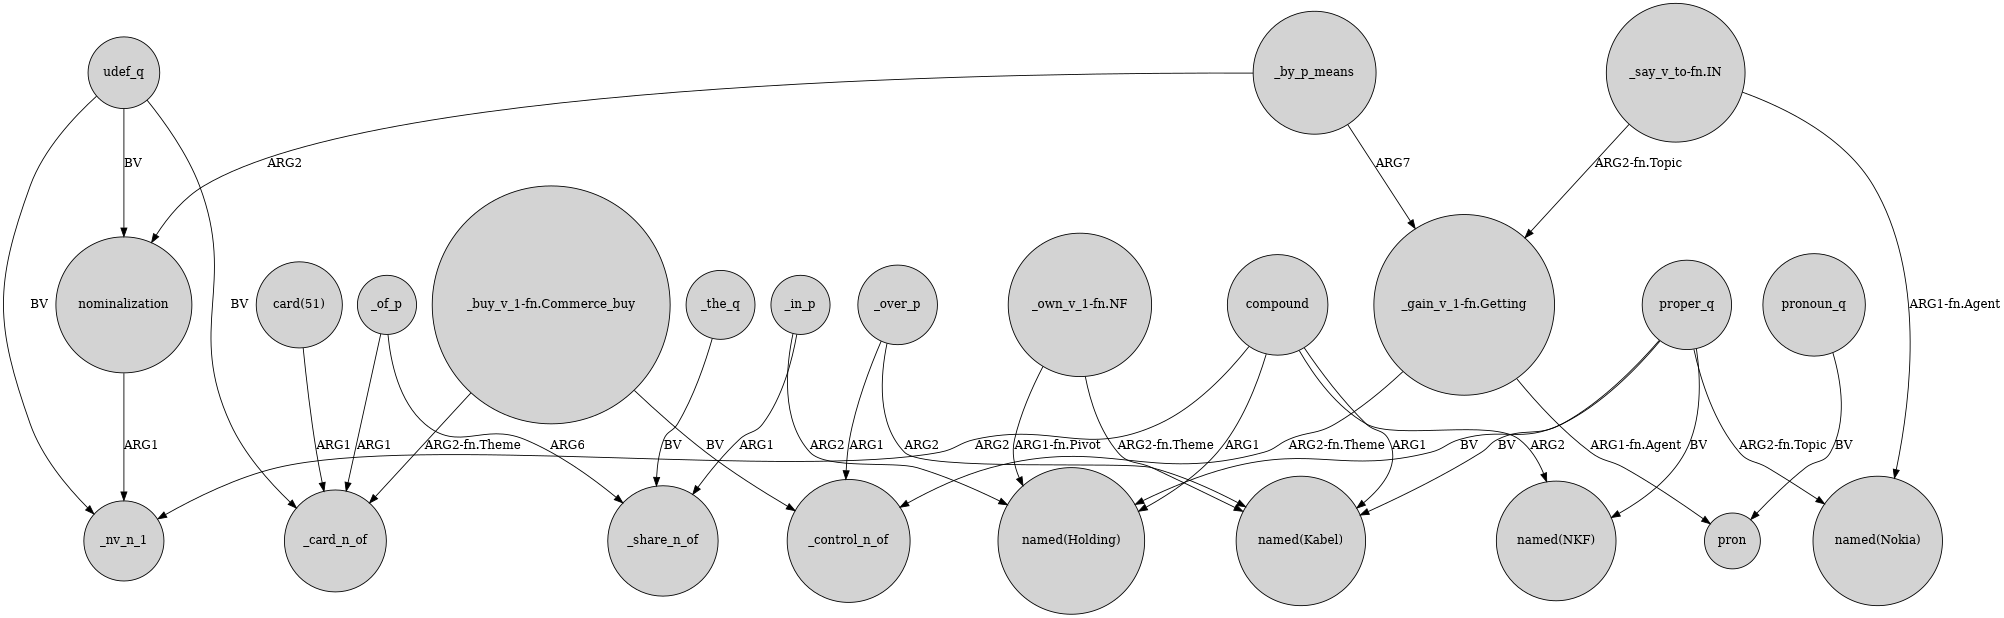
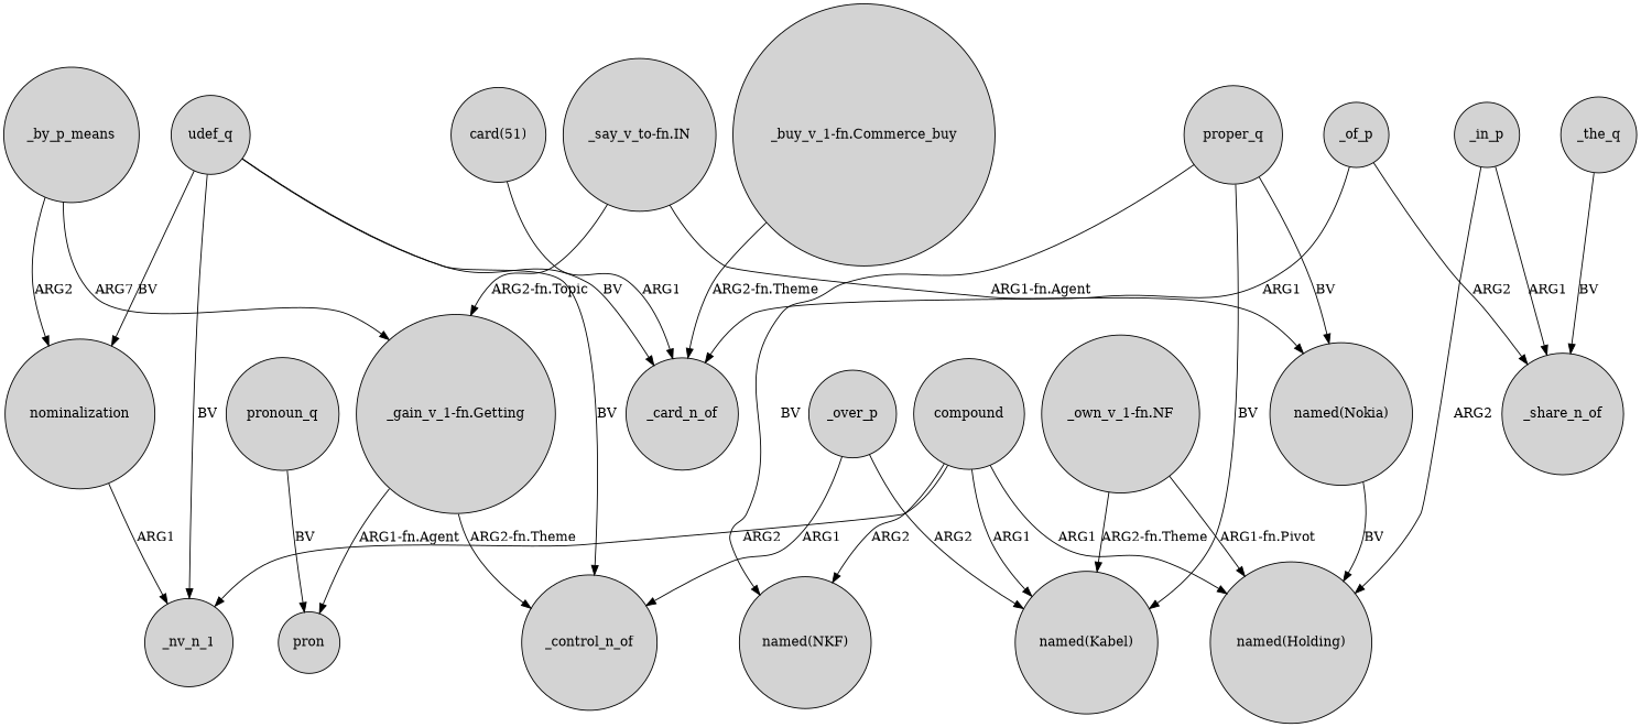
  digraph {
    node [shape=circle style=filled]
    compound
    _nv_n_1
    "named(Holding)"
    "named(Kabel)"
    "named(NKF)"
    _in_p
    _share_n_of
    proper_q
    "named(Nokia)"
    _by_p_means
    nominalization
    "_gain_v_1-fn.Getting"
    _control_n_of
    pron
    n15 [label=_card_n_of]
    "_buy_v_1-fn.Commerce_buy"
    udef_q
    "card(51)"
    _over_p
    _the_q
    _of_p
    pronoun_q
    "_say_v_to-fn.IN"
    "_own_v_1-fn.NF"
    compound -> _nv_n_1 [label=ARG2]
    compound -> "named(Holding)" [label=ARG1]
    compound -> "named(Kabel)" [label=ARG1]
    compound -> "named(NKF)" [label=ARG2]
    _in_p -> "named(Holding)" [label=ARG2]
    _in_p -> _share_n_of [label=ARG1]
-   proper_q -> "named(Holding)" [label=BV]
+   "named(Nokia)" -> "named(Holding)" [label=BV]
    proper_q -> "named(Kabel)" [label=BV]
    proper_q -> "named(NKF)" [label=BV]
-   proper_q -> "named(Nokia)" [label="ARG2-fn.Topic"]
+   proper_q -> "named(Nokia)" [label=BV]
    _by_p_means -> nominalization [label=ARG2]
    _by_p_means -> "_gain_v_1-fn.Getting" [label=ARG7]
    nominalization -> _nv_n_1 [label=ARG1]
    "_gain_v_1-fn.Getting" -> _control_n_of [label="ARG2-fn.Theme"]
    "_gain_v_1-fn.Getting" -> pron [label="ARG1-fn.Agent"]
    "_buy_v_1-fn.Commerce_buy" -> n15 [label="ARG2-fn.Theme"]
    udef_q -> _nv_n_1 [label=BV]
    udef_q -> nominalization [label=BV]
-   "_buy_v_1-fn.Commerce_buy" -> _control_n_of [label=BV]
+   udef_q -> _control_n_of [label=BV]
    udef_q -> n15 [label=BV]
    "card(51)" -> n15 [label=ARG1]
    _over_p -> "named(Kabel)" [label=ARG2]
    _over_p -> _control_n_of [label=ARG1]
    _the_q -> _share_n_of [label=BV]
-   _of_p -> _share_n_of [label=ARG6]
+   _of_p -> _share_n_of [label=ARG2]
    _of_p -> n15 [label=ARG1]
    pronoun_q -> pron [label=BV]
    "_say_v_to-fn.IN" -> "named(Nokia)" [label="ARG1-fn.Agent"]
    "_say_v_to-fn.IN" -> "_gain_v_1-fn.Getting" [label="ARG2-fn.Topic"]
    "_own_v_1-fn.NF" -> "named(Holding)" [label="ARG1-fn.Pivot"]
    "_own_v_1-fn.NF" -> "named(Kabel)" [label="ARG2-fn.Theme"]
  }
